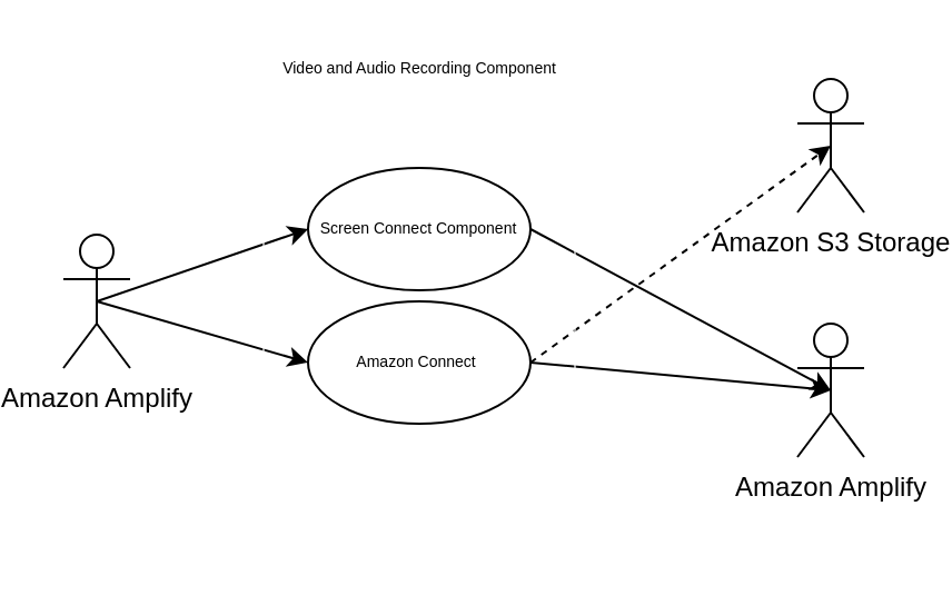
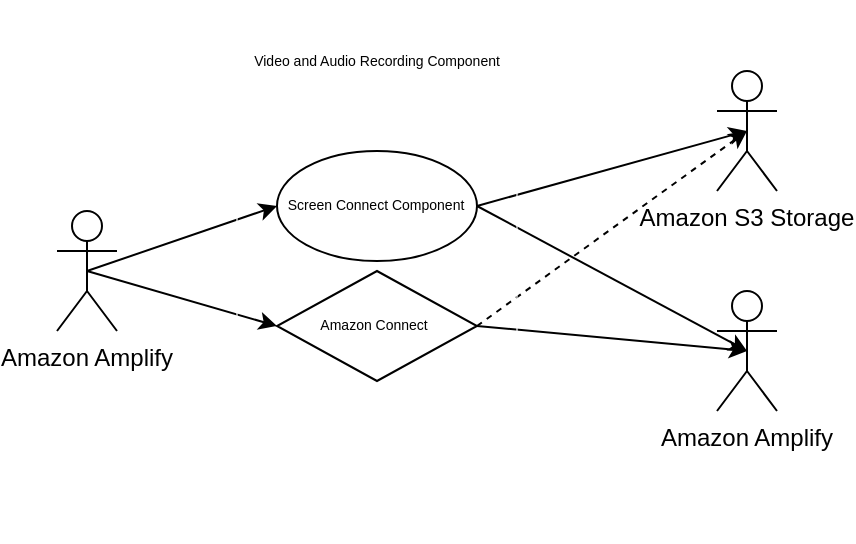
  <mxCell id="0" />
  <mxCell id="1" parent="0" />
  <mxCell id="2" style="edgeStyle=none;html=1;exitX=0.5;exitY=0.5;exitDx=0;exitDy=0;exitPerimeter=0;entryX=0;entryY=0.5;entryDx=0;entryDy=0;fontSize=7;" edge="1" parent="1" source="4" target="7"><mxGeometry relative="1" as="geometry" /></mxCell>
  <mxCell id="3" style="edgeStyle=none;html=1;exitX=0.5;exitY=0.5;exitDx=0;exitDy=0;exitPerimeter=0;entryX=0;entryY=0.5;entryDx=0;entryDy=0;fontSize=7;" edge="1" parent="1" source="4" target="10"><mxGeometry relative="1" as="geometry" /></mxCell>
  <mxCell id="4" value="Amazon Amplify" style="shape=umlActor;verticalLabelPosition=bottom;verticalAlign=top;html=1;fillColor=none;" vertex="1" parent="1"><mxGeometry x="20" y="105" width="30" height="60" as="geometry" /></mxCell>
+ <mxCell id="5" style="edgeStyle=none;html=1;exitX=1;exitY=0.5;exitDx=0;exitDy=0;entryX=0.5;entryY=0.5;entryDx=0;entryDy=0;entryPerimeter=0;fontSize=7;" edge="1" parent="1" source="7" target="11"><mxGeometry relative="1" as="geometry" /></mxCell>
  <mxCell id="6" style="edgeStyle=none;html=1;exitX=1;exitY=0.5;exitDx=0;exitDy=0;entryX=0.5;entryY=0.5;entryDx=0;entryDy=0;entryPerimeter=0;fontSize=7;" edge="1" parent="1" source="7" target="12"><mxGeometry relative="1" as="geometry" /></mxCell>
  <mxCell id="7" value="Screen Connect Component" style="ellipse;fontSize=7;fillColor=none;" vertex="1" parent="1"><mxGeometry x="130" y="75" width="100" height="55" as="geometry" /></mxCell>
  <mxCell id="8" style="edgeStyle=none;html=1;exitX=1;exitY=0.5;exitDx=0;exitDy=0;entryX=0.5;entryY=0.5;entryDx=0;entryDy=0;entryPerimeter=0;fontSize=7;" edge="1" parent="1" source="10" target="12"><mxGeometry relative="1" as="geometry" /></mxCell>
  <mxCell id="9" style="edgeStyle=none;html=1;exitX=1;exitY=0.5;exitDx=0;exitDy=0;entryX=0.5;entryY=0.5;entryDx=0;entryDy=0;entryPerimeter=0;fontSize=7;dashed=1;" edge="1" parent="1" source="10" target="11"><mxGeometry relative="1" as="geometry" /></mxCell>
- <mxCell id="10" value="Amazon Connect " style="ellipse;fontSize=7;fillColor=none;" vertex="1" parent="1"><mxGeometry x="130" y="135" width="100" height="55" as="geometry" /></mxCell>
+ <mxCell id="10" value="Amazon Connect " style="rhombus;fontSize=7;fillColor=none;" vertex="1" parent="1"><mxGeometry x="130" y="135" width="100" height="55" as="geometry" /></mxCell>
  <mxCell id="11" value="Amazon S3 Storage&lt;br&gt;" style="shape=umlActor;verticalLabelPosition=bottom;verticalAlign=top;html=1;fillColor=none;" vertex="1" parent="1"><mxGeometry x="350" y="35" width="30" height="60" as="geometry" /></mxCell>
  <mxCell id="12" value="Amazon Amplify" style="shape=umlActor;verticalLabelPosition=bottom;verticalAlign=top;html=1;fillColor=none;" vertex="1" parent="1"><mxGeometry x="350" y="145" width="30" height="60" as="geometry" /></mxCell>
  <mxCell id="13" value="Video and Audio Recording Component" style="html=1;align=center;verticalAlign=top;rounded=1;absoluteArcSize=1;arcSize=10;dashed=0;fontSize=7;glass=0;opacity=60;strokeColor=#FFFFFF;fillColor=none;" vertex="1" parent="1"><mxGeometry x="110" y="20" width="140" height="230" as="geometry" /></mxCell>
